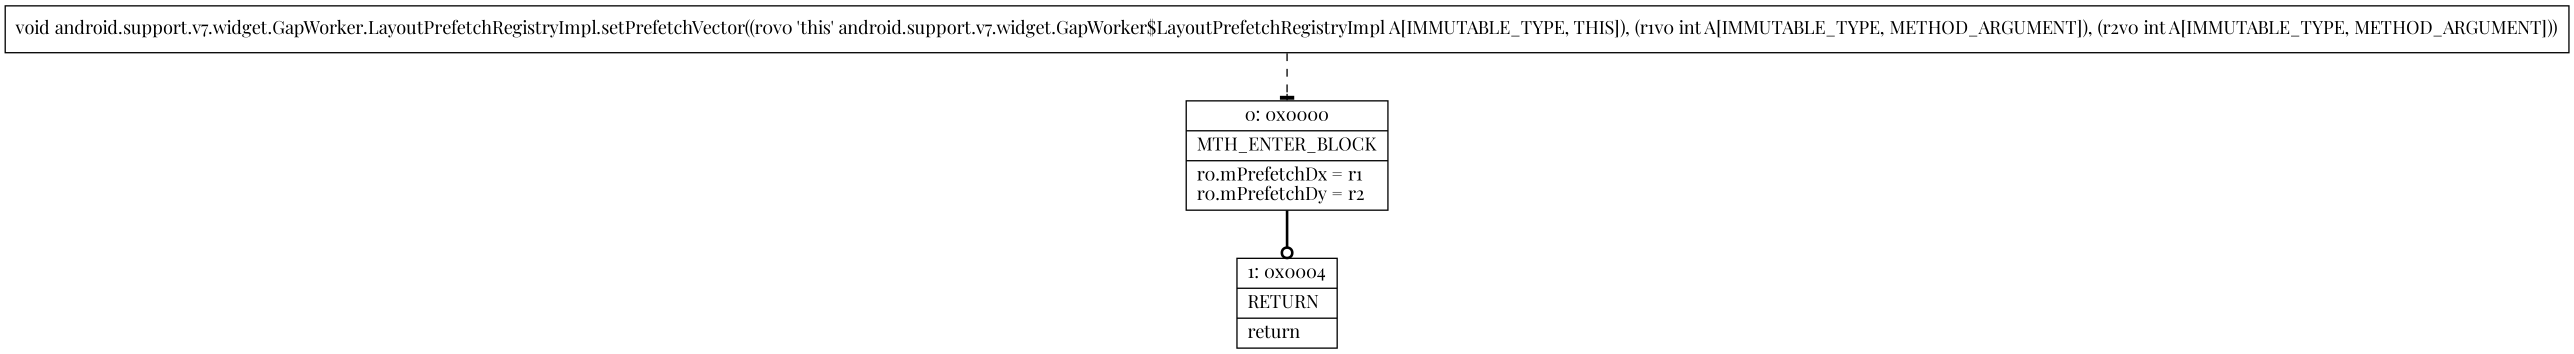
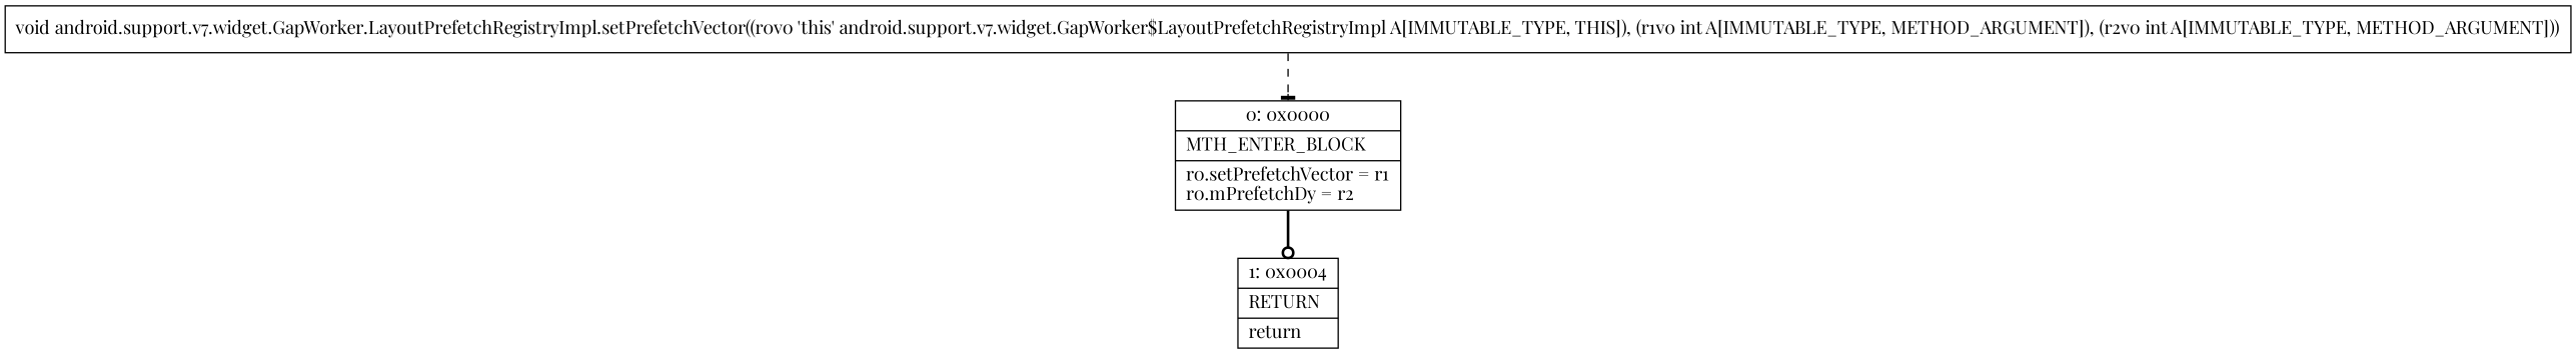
  digraph {
    fontname="Playfair Display"
    node [shape=record fontname="Playfair Display"]
    edge [fontname="Playfair Display"]
-   n1 [label="{0\:\ 0x0000|MTH_ENTER_BLOCK\l|r0.mPrefetchDx = r1\lr0.mPrefetchDy = r2\l}"]
+   n1 [label="{0\:\ 0x0000|MTH_ENTER_BLOCK\l|r0.setPrefetchVector = r1\lr0.mPrefetchDy = r2\l}"]
    n2 [label="{1\:\ 0x0004|RETURN\l|return\l}"]
    n3 [label="{void android.support.v7.widget.GapWorker.LayoutPrefetchRegistryImpl.setPrefetchVector((r0v0 'this' android.support.v7.widget.GapWorker$LayoutPrefetchRegistryImpl A[IMMUTABLE_TYPE, THIS]), (r1v0 int A[IMMUTABLE_TYPE, METHOD_ARGUMENT]), (r2v0 int A[IMMUTABLE_TYPE, METHOD_ARGUMENT])) }"]
    n1 -> n2 [style=bold arrowhead=odot]
    n3 -> n1 [style=dashed arrowhead=tee]
  }
